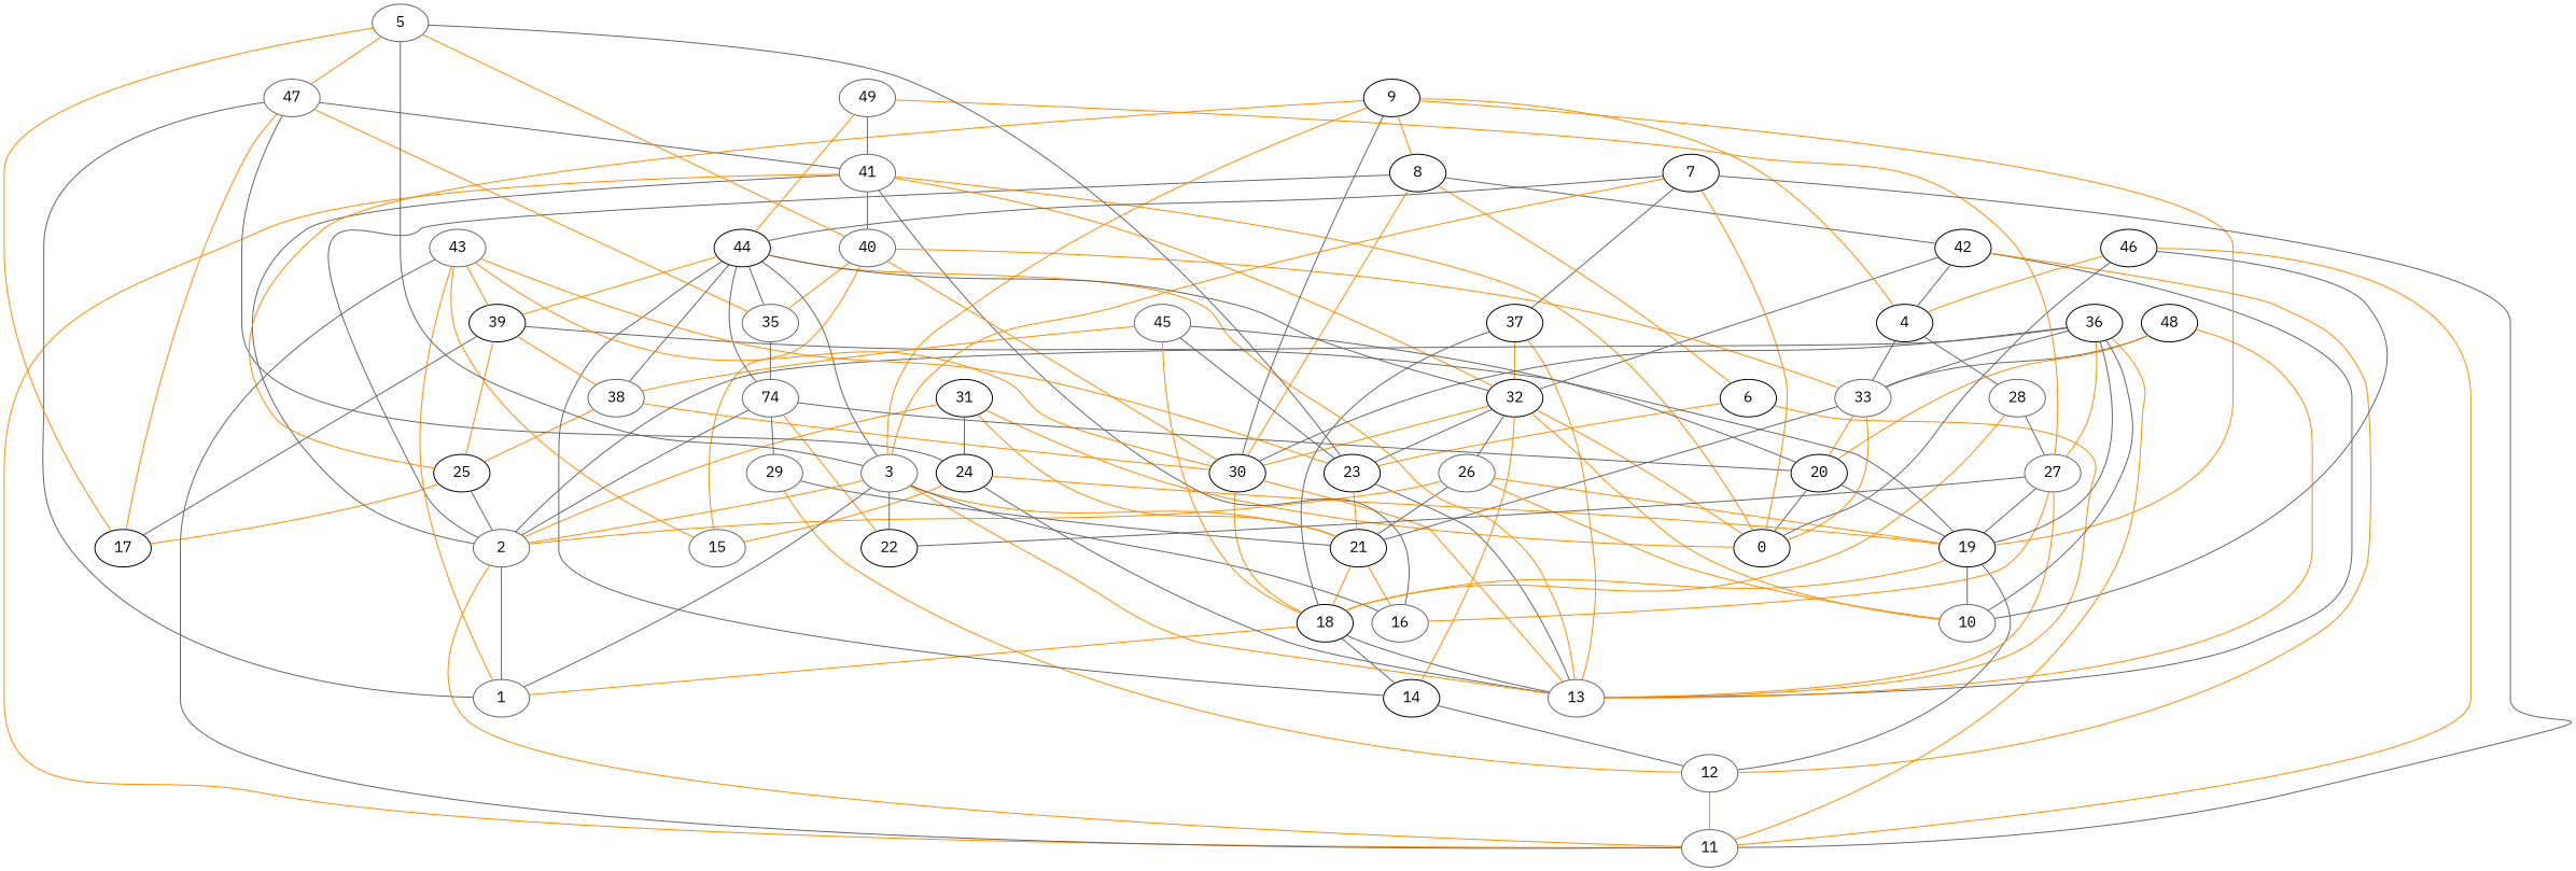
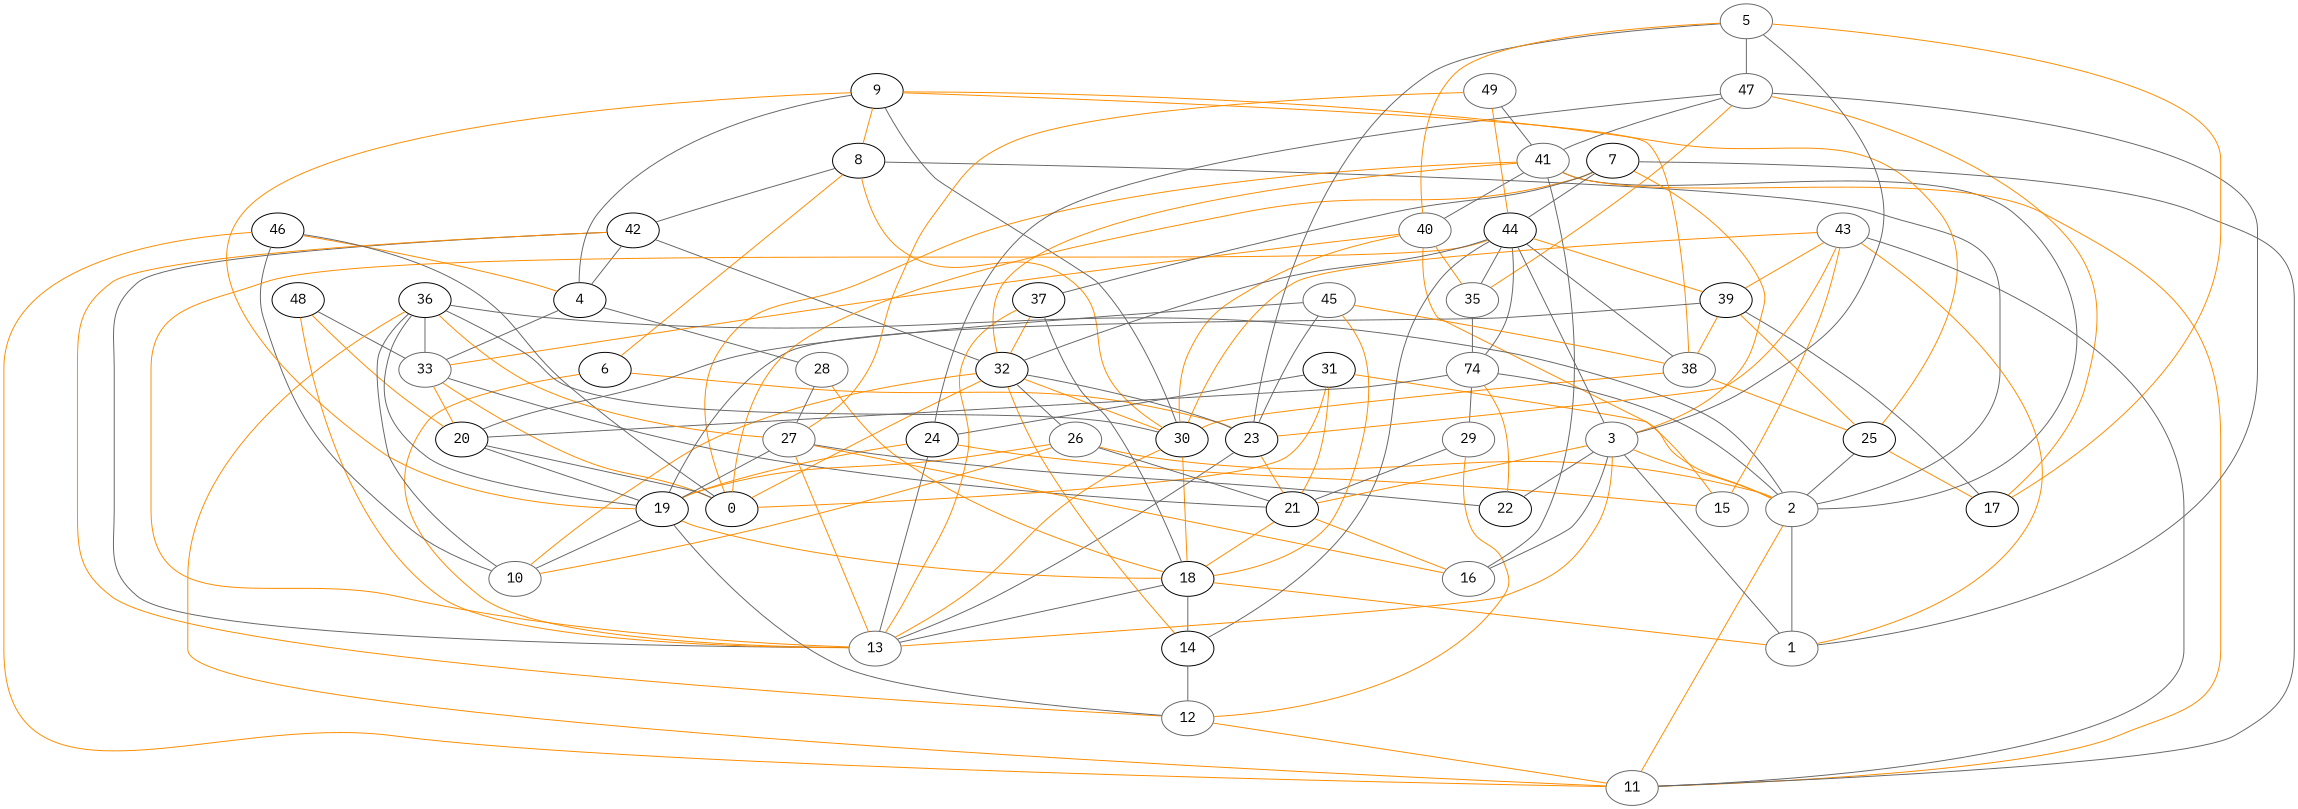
  digraph {
    fontname="IBM Plex Mono"
    node [color=black fontname="IBM Plex Mono"]
    edge [color=darkorange dir=none fontname="IBM Plex Mono"]
    38 [color=gray40]
    25
    30
    2 [color=gray40]
    17
    13 [color=gray40]
    18
    8
    6
    42
    23
    11 [color=gray40]
    1 [color=gray40]
    32
    4
    12 [color=gray40]
    48
    33 [color=gray40]
    20
    0
    21
    19
    31
    24
    16 [color=gray40]
    15 [color=gray40]
    37
    14
    10 [color=gray40]
    26 [color=gray40]
    41 [color=gray40]
    40 [color=gray40]
    35 [color=gray40]
    28 [color=gray40]
    27 [color=gray40]
    22
    46
    47 [color=gray40]
    n39 [color=gray40 label=74]
    29 [color=gray40]
    9
    44
    3 [color=gray40]
    39
    49 [color=gray40]
    7
    36
    43 [color=gray40]
    45 [color=gray40]
    5 [color=gray40]
    subgraph sub_1 {
      38
      25
      30
      2
      17
      13
      18
      8
      6
      42
      23
      11
      1
      32
      4
      12
      48
      33
      20
      0
      21
      19
      31
      24
      16
      15
      37
      14
      10
      26
      41
      40
      35
      28
      27
      22
      46
      47
      n39
      29
      9
      44
      3
      39
      49
      7
      36
      43
      45
      5
    }
    38 -> 25
    38 -> 30
    25 -> 2 [color=gray40]
    25 -> 17
    30 -> 13
    30 -> 18
    2 -> 11
    2 -> 1 [color=gray40]
    18 -> 13 [color=gray40]
    18 -> 1
    18 -> 14 [color=gray40]
    8 -> 30
    8 -> 2 [color=gray40]
    8 -> 6
    8 -> 42 [color=gray40]
    6 -> 13
    6 -> 23
    42 -> 13 [color=gray40]
    42 -> 32 [color=gray40]
    42 -> 4 [color=gray40]
    42 -> 12
    23 -> 13 [color=gray40]
    23 -> 21
    32 -> 30
    32 -> 23 [color=gray40]
    32 -> 0
    32 -> 14
    32 -> 10
    32 -> 26 [color=gray40]
    4 -> 33 [color=gray40]
    4 -> 28 [color=gray40]
    12 -> 11
    48 -> 13
    48 -> 33 [color=gray40]
    48 -> 20
    33 -> 20
    33 -> 0
    33 -> 21 [color=gray40]
    20 -> 0 [color=gray40]
    20 -> 19 [color=gray40]
    21 -> 18
    21 -> 16
    19 -> 18
    19 -> 12 [color=gray40]
    19 -> 10 [color=gray40]
    31 -> 2
    31 -> 0
    31 -> 21
    31 -> 24 [color=gray40]
    24 -> 13 [color=gray40]
    24 -> 19
    24 -> 15
    37 -> 13
    37 -> 18 [color=gray40]
    37 -> 32
    14 -> 12 [color=gray40]
    26 -> 2
    26 -> 21 [color=gray40]
    26 -> 19
    26 -> 10
    41 -> 2 [color=gray40]
    41 -> 11
    41 -> 32
    41 -> 0
    41 -> 16 [color=gray40]
    41 -> 40 [color=gray40]
    40 -> 30
    40 -> 33
    40 -> 15
    40 -> 35
    35 -> n39 [color=gray40]
    28 -> 18
    28 -> 27 [color=gray40]
    27 -> 13
    27 -> 19 [color=gray40]
    27 -> 16
    27 -> 22 [color=gray40]
    46 -> 11
    46 -> 4
    46 -> 0 [color=gray40]
    46 -> 10 [color=gray40]
    47 -> 17
    47 -> 1 [color=gray40]
    47 -> 24 [color=gray40]
    47 -> 41 [color=gray40]
    47 -> 35
    n39 -> 2 [color=gray40]
    n39 -> 20 [color=gray40]
    n39 -> 22
    n39 -> 29 [color=gray40]
    29 -> 12
    29 -> 21 [color=gray40]
-   9 -> 3
+   9 -> 38
    9 -> 25
    9 -> 30 [color=gray40]
    9 -> 8
-   9 -> 4
+   9 -> 4 [color=gray40]
    9 -> 19
    44 -> 38 [color=gray40]
    44 -> 13
    44 -> 32 [color=gray40]
    44 -> 14 [color=gray40]
    44 -> 35 [color=gray40]
    44 -> n39 [color=gray40]
    44 -> 3 [color=gray40]
    44 -> 39
    3 -> 2
    3 -> 13
    3 -> 1 [color=gray40]
    3 -> 21
    3 -> 16 [color=gray40]
    3 -> 22 [color=gray40]
    39 -> 38
    39 -> 25
    39 -> 17 [color=gray40]
    39 -> 19 [color=gray40]
    49 -> 41 [color=gray40]
    49 -> 27
    49 -> 44
    7 -> 11 [color=gray40]
    7 -> 0
    7 -> 37 [color=gray40]
    7 -> 44 [color=gray40]
    7 -> 3
    36 -> 30 [color=gray40]
    36 -> 2 [color=gray40]
    36 -> 11
    36 -> 33 [color=gray40]
    36 -> 19 [color=gray40]
    36 -> 10 [color=gray40]
    36 -> 27
    43 -> 30
    43 -> 23
    43 -> 11 [color=gray40]
    43 -> 1
    43 -> 15
    43 -> 39
    45 -> 38
    45 -> 18
    45 -> 23 [color=gray40]
    45 -> 20 [color=gray40]
    5 -> 17
    5 -> 23 [color=gray40]
    5 -> 40
-   5 -> 47
+   5 -> 47 [color=gray40]
    5 -> 3 [color=gray40]
  }
